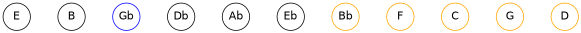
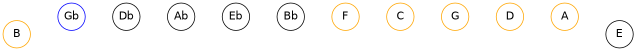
  graph {
    mindist=.1
    rankdir=LR
    node [color=orange fontname=Helvetica margin=0 shape=circle]
    edge [style=invis]
-   B [color=black]
+   B
    E [color=""]
    Gb [color=blue]
    Db [color=black]
    Ab [color=black]
    Eb [color=black]
-   Bb
+   Bb [color=""]
    F
    C
    G
    D
+   A
    subgraph sub_1 {
      B
      E
      Gb
      Db
      Ab
      Eb
      Bb
      F
      C
      G
      D
+     A
    }
    B -- Gb
    E -- B
    Gb -- Db
    Db -- Ab
    Ab -- Eb
    Eb -- Bb
    Bb -- F
    F -- C
    C -- G
    G -- D
+   D -- A
+   A -- E
  }
